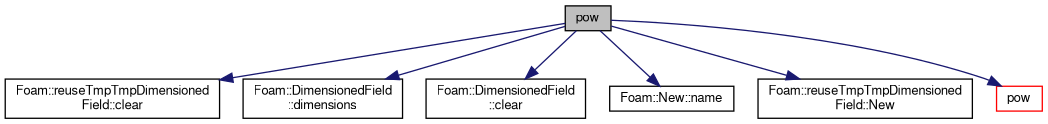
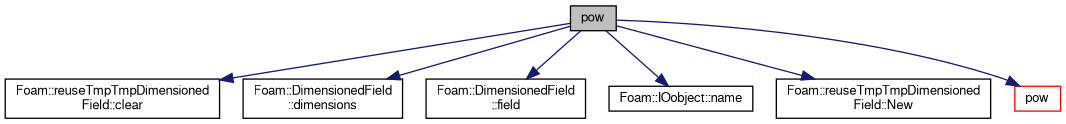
  digraph {
    rankdir=TB
    node [color=black fontname=FreeSans fontsize=10 shape=record]
    edge [color=midnightblue fontname=FreeSans fontsize=10 labelfontname=FreeSans labelfontsize=10 style=solid]
    n1 [fillcolor=grey75 fontcolor=black height=0.2 label=pow style=filled width=0.4]
    n2 [height=0.2 label="Foam::reuseTmpTmpDimensioned\lField::clear" width=0.4]
    n3 [height=0.2 label="Foam::DimensionedField\l::dimensions" width=0.4]
-   n4 [height=0.2 label="Foam::DimensionedField\l::clear" width=0.4]
-   n5 [height=0.2 label="Foam::New::name" width=0.4]
+   n4 [height=0.2 label="Foam::DimensionedField\l::field" width=0.4]
+   n5 [height=0.2 label="Foam::IOobject::name" width=0.4]
    n6 [height=0.2 label="Foam::reuseTmpTmpDimensioned\lField::New" width=0.4]
    n7 [color=red height=0.2 label=pow width=0.4]
    n1 -> n2
    n1 -> n3
    n1 -> n4
    n1 -> n5
    n1 -> n6
    n1 -> n7
  }
